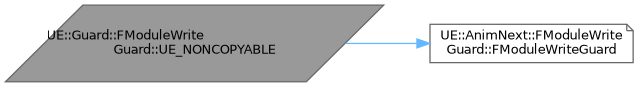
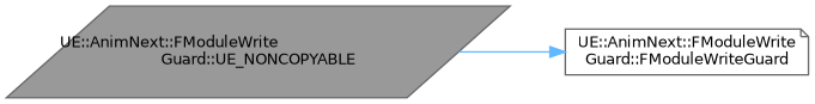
  digraph {
    rankdir=LR
    node [fontname=Helvetica fontsize=10 style=filled]
-   n1 [color=gray40 fillcolor=grey60 fontcolor=black height=0.2 label="UE::Guard::FModuleWrite\lGuard::UE_NONCOPYABLE" shape=parallelogram width=0.4]
+   n1 [color=gray40 fillcolor=grey60 fontcolor=black height=0.2 label="UE::AnimNext::FModuleWrite\lGuard::UE_NONCOPYABLE" shape=parallelogram width=0.4]
    n2 [color=grey40 fillcolor=white height=0.2 label="UE::AnimNext::FModuleWrite\lGuard::FModuleWriteGuard" shape=note width=0.4]
    n1 -> n2 [color=steelblue1 fontname=Helvetica fontsize=10 labelfontname=Helvetica labelfontsize=10 style=solid]
  }
